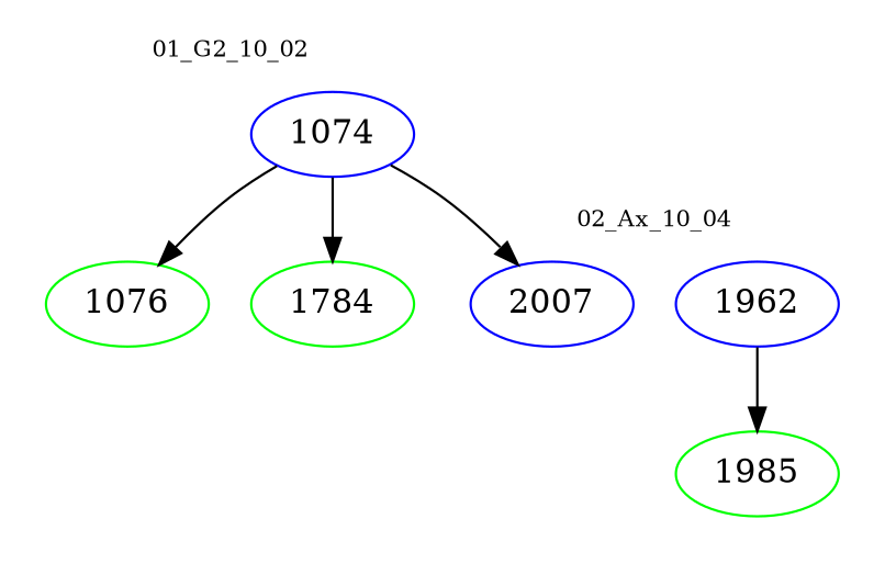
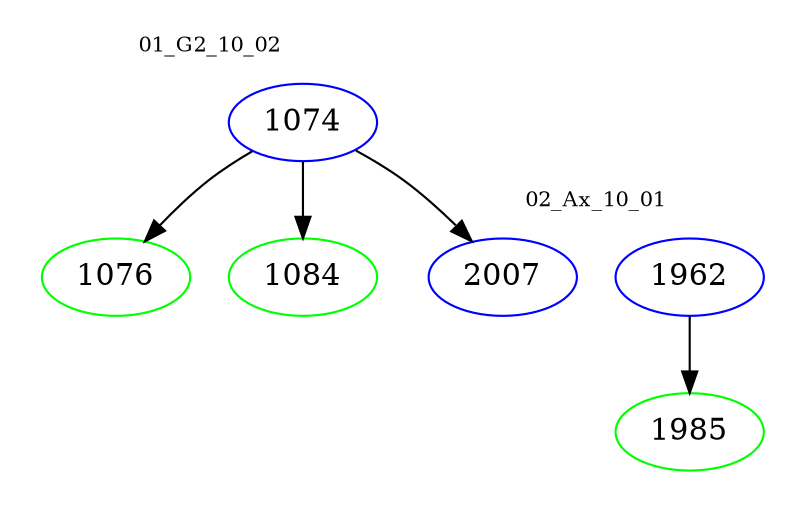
  digraph {
    node [color=blue]
    edge [color=black]
    n1 [label=1962]
    n2 [label=2007]
    n3 [color=green label=1985]
    n4 [label=1074]
    n5 [color=green label=1076]
-   n6 [color=green label=1784]
+   n6 [color=green label=1084]
    subgraph cluster_1 {
      color=white
      fontsize=10
-     label="02_Ax_10_04"
+     label="02_Ax_10_01"
      n1
      n2
      n3
    }
    subgraph cluster_2 {
      color=white
      fontsize=10
      label="01_G2_10_02"
      n4
      n5
      n6
    }
    n1 -> n3
    n4 -> n2
    n4 -> n5
    n4 -> n6
  }
